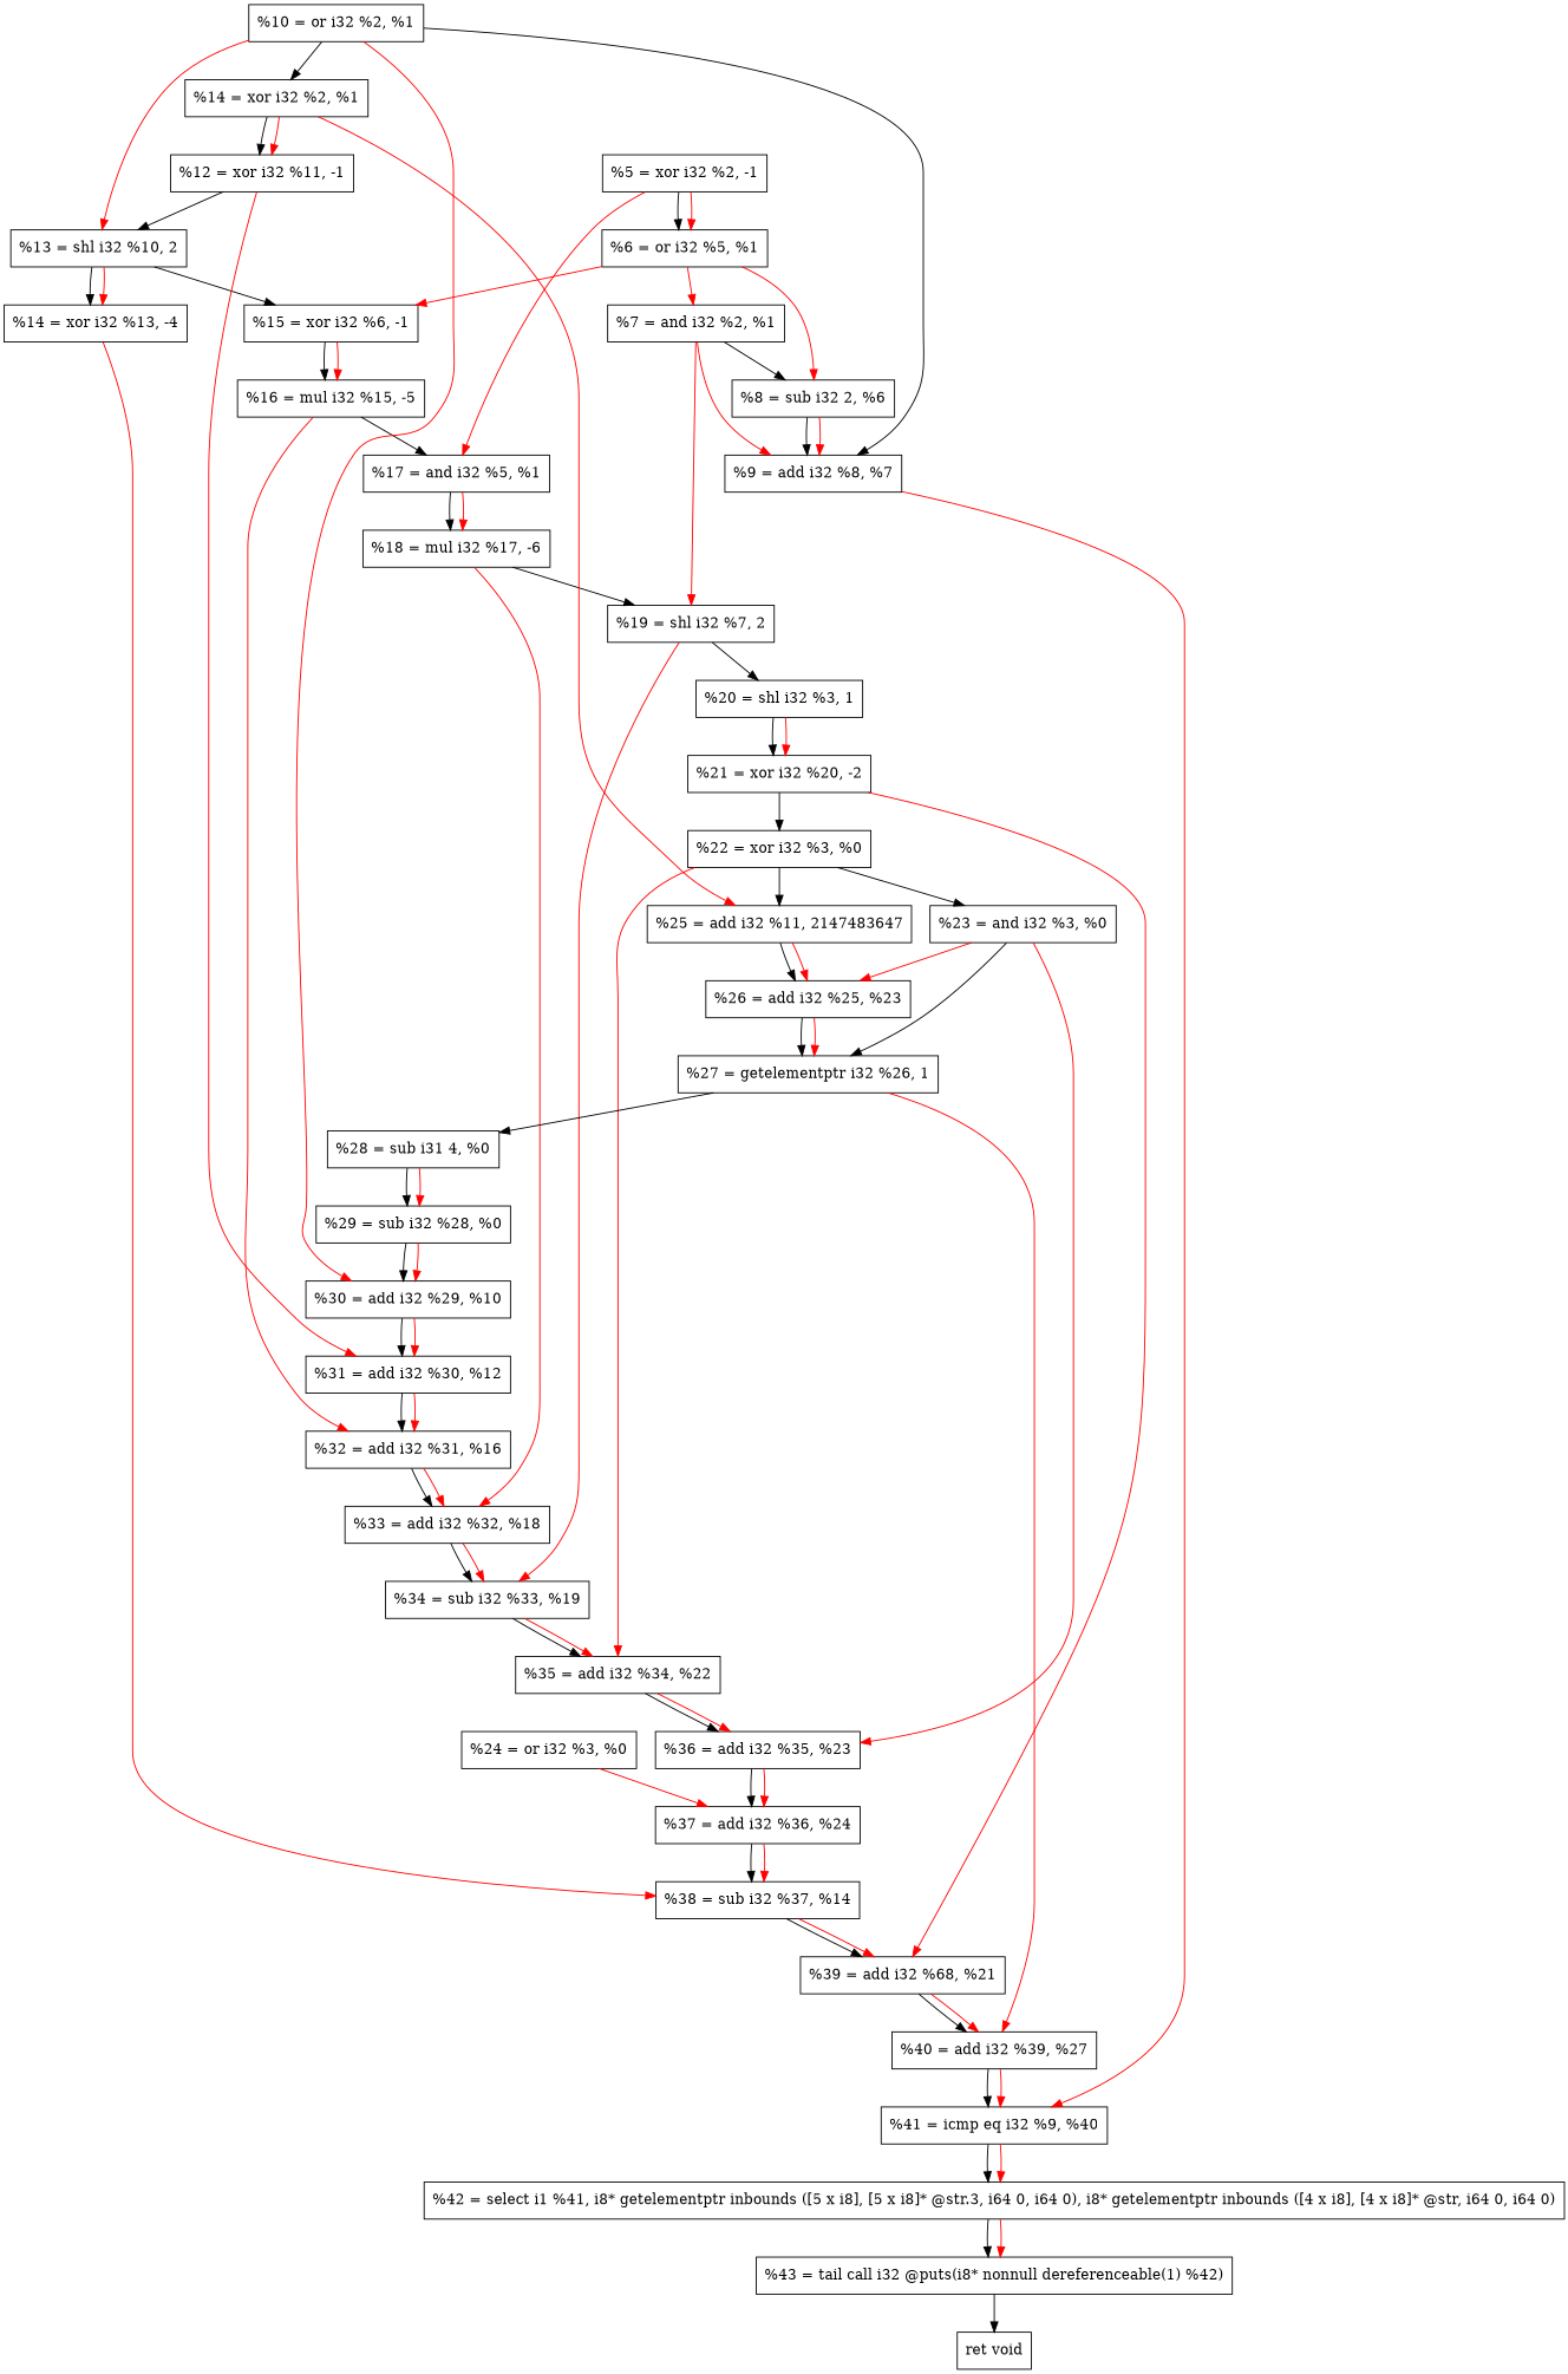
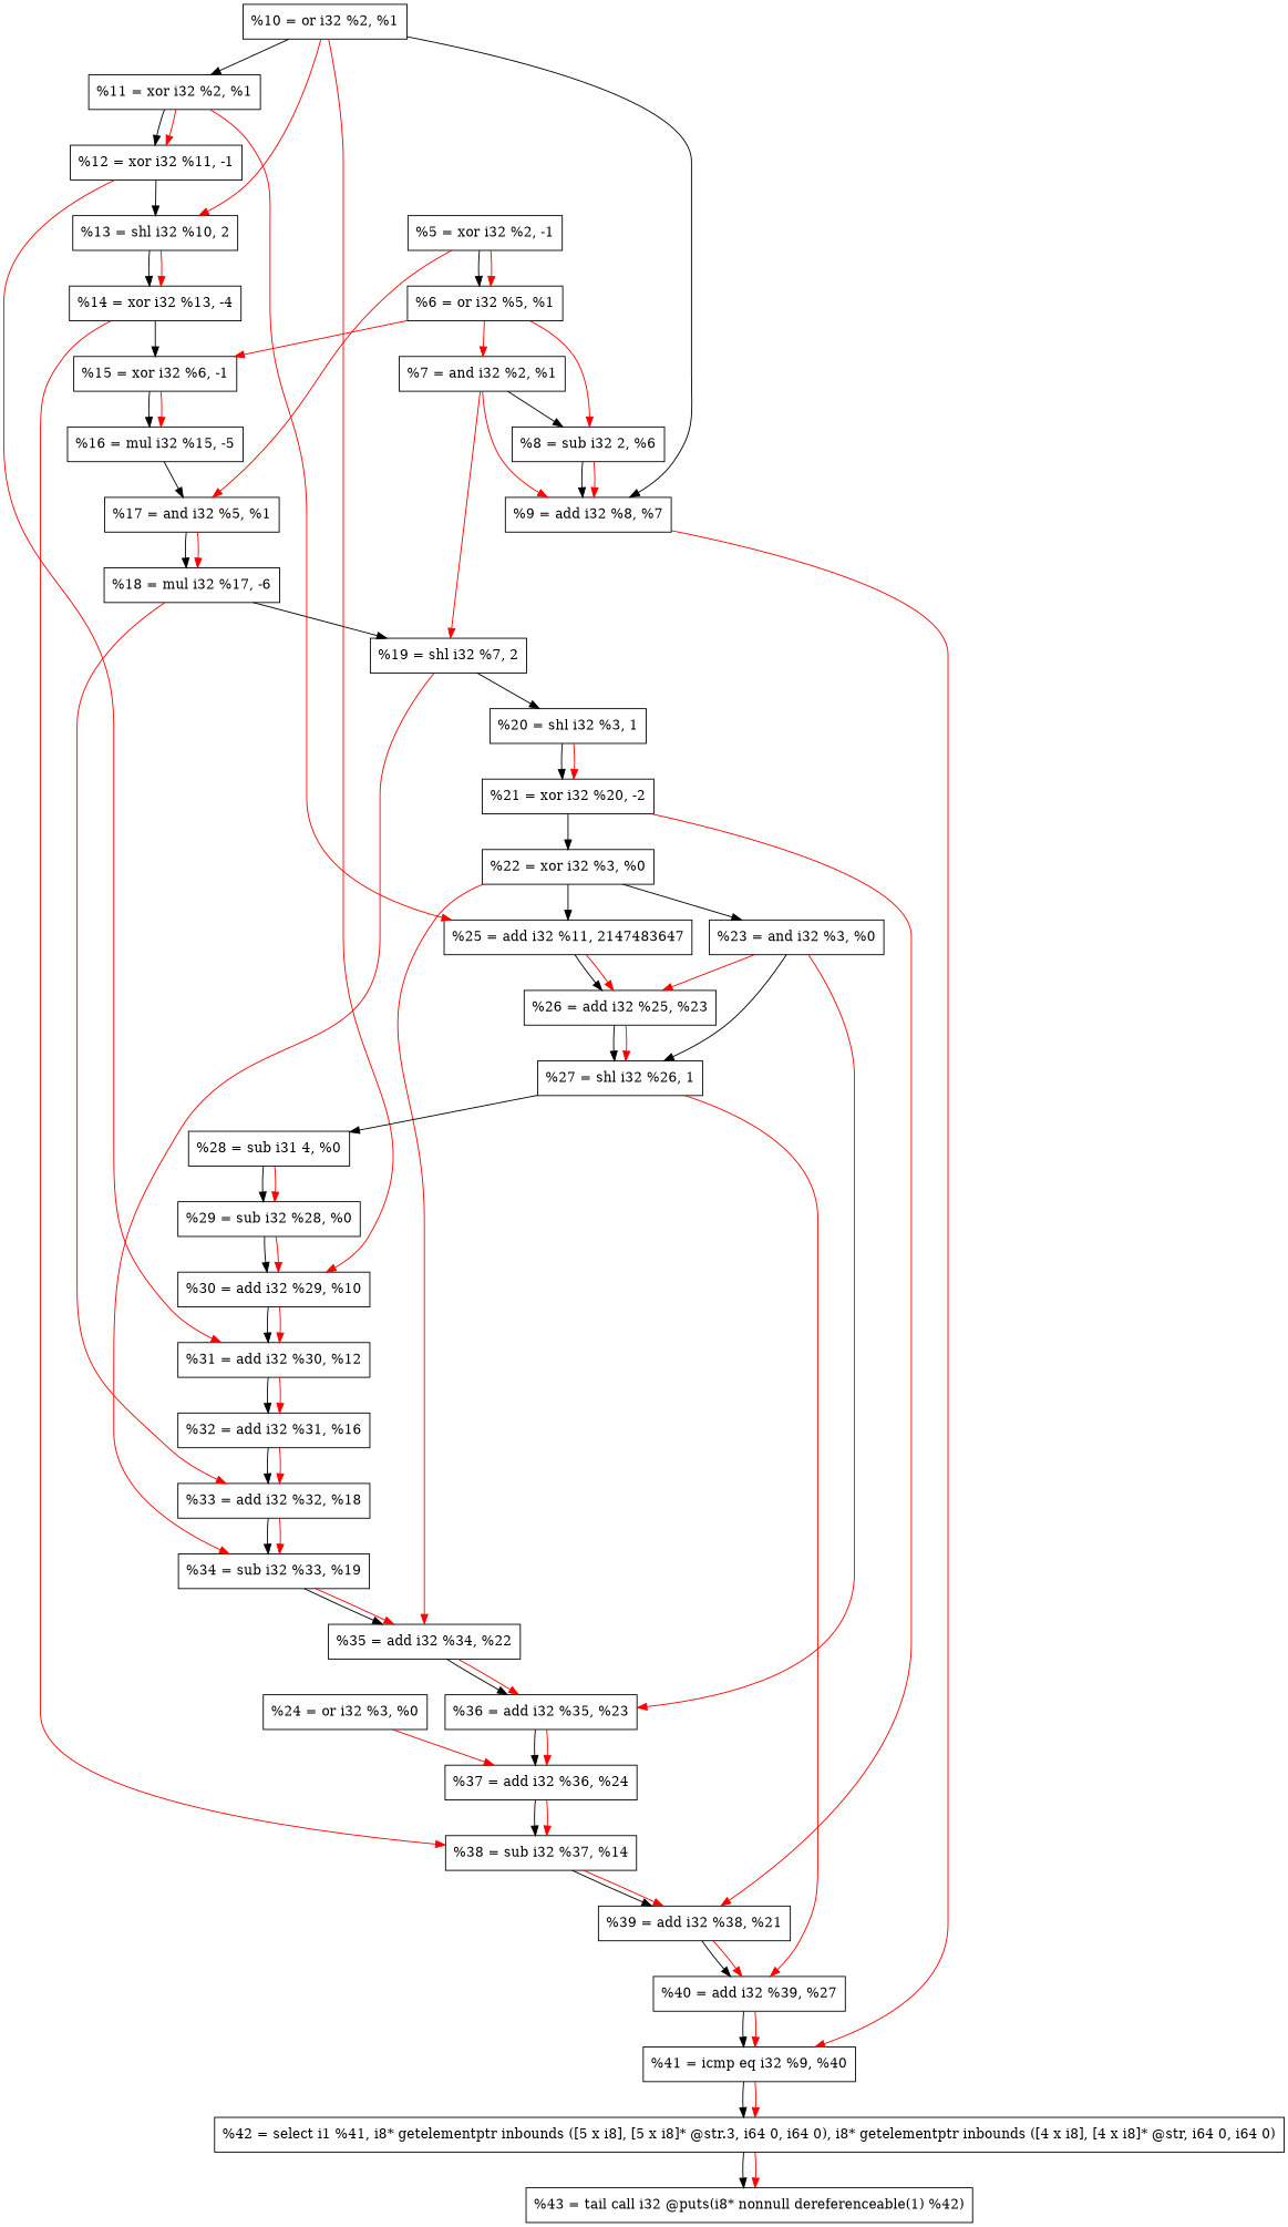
  digraph {
    node [shape=record]
    edge [color=red]
    n1 [label="  %5 = xor i32 %2, -1"]
    n2 [label="  %6 = or i32 %5, %1"]
    n3 [label="  %17 = and i32 %5, %1"]
    n4 [label="  %7 = and i32 %2, %1"]
    n5 [label="  %8 = sub i32 2, %6"]
    n6 [label="  %15 = xor i32 %6, -1"]
    n7 [label="  %18 = mul i32 %17, -6"]
    n8 [label="  %9 = add i32 %8, %7"]
    n9 [label="  %19 = shl i32 %7, 2"]
    n10 [label="  %16 = mul i32 %15, -5"]
    n11 [label="  %41 = icmp eq i32 %9, %40"]
    n12 [label="  %20 = shl i32 %3, 1"]
    n13 [label="  %34 = sub i32 %33, %19"]
    n14 [label="  %10 = or i32 %2, %1"]
-   n15 [label="%14 = xor i32 %2, %1"]
+   n15 [label="  %11 = xor i32 %2, %1"]
    n16 [label="  %13 = shl i32 %10, 2"]
    n17 [label="  %30 = add i32 %29, %10"]
    n18 [label="  %42 = select i1 %41, i8* getelementptr inbounds ([5 x i8], [5 x i8]* @str.3, i64 0, i64 0), i8* getelementptr inbounds ([4 x i8], [4 x i8]* @str, i64 0, i64 0)"]
    n19 [label="  %12 = xor i32 %11, -1"]
    n20 [label="  %25 = add i32 %11, 2147483647"]
    n21 [label="  %14 = xor i32 %13, -4"]
    n22 [label="  %31 = add i32 %30, %12"]
    n23 [label="  %26 = add i32 %25, %23"]
    n24 [label="  %32 = add i32 %31, %16"]
    n25 [label="  %38 = sub i32 %37, %14"]
-   n26 [label="%39 = add i32 %68, %21"]
+   n26 [label="  %39 = add i32 %38, %21"]
    n27 [label="  %33 = add i32 %32, %18"]
    n28 [label="  %21 = xor i32 %20, -2"]
    n29 [label="  %35 = add i32 %34, %22"]
    n30 [label="  %22 = xor i32 %3, %0"]
    n31 [label="  %23 = and i32 %3, %0"]
    n32 [label="  %40 = add i32 %39, %27"]
    n33 [label="  %36 = add i32 %35, %23"]
-   n34 [label="%27 = getelementptr i32 %26, 1"]
+   n34 [label="  %27 = shl i32 %26, 1"]
    n35 [label="  %24 = or i32 %3, %0"]
    n36 [label="  %37 = add i32 %36, %24"]
    n37 [label="%28 = sub i31 4, %0"]
    n38 [label="  %29 = sub i32 %28, %0"]
    n39 [label="  %43 = tail call i32 @puts(i8* nonnull dereferenceable(1) %42)"]
-   n40 [label="  ret void"]
    n1 -> n2 [color=""]
    n1 -> n2
    n1 -> n3
    n2 -> n4
    n2 -> n5
    n2 -> n6
    n3 -> n7 [color=""]
    n3 -> n7
    n4 -> n5 [color=""]
    n4 -> n8
    n4 -> n9
    n5 -> n8 [color=""]
    n5 -> n8
    n6 -> n10 [color=""]
    n6 -> n10
    n7 -> n9 [color=""]
    n7 -> n27
    n8 -> n11
    n9 -> n12 [color=""]
    n9 -> n13
    n10 -> n3 [color=""]
-   n10 -> n24
    n11 -> n18 [color=""]
    n11 -> n18
    n12 -> n28 [color=""]
    n12 -> n28
    n13 -> n29 [color=""]
    n13 -> n29
    n14 -> n8 [color=""]
    n14 -> n15 [color=""]
    n14 -> n16
    n14 -> n17
    n15 -> n19 [color=""]
    n15 -> n19
    n15 -> n20
    n16 -> n21 [color=""]
    n16 -> n21
    n17 -> n22 [color=""]
    n17 -> n22
    n18 -> n39 [color=""]
    n18 -> n39
    n19 -> n16 [color=""]
    n19 -> n22
    n20 -> n23 [color=""]
    n20 -> n23
-   n16 -> n6 [color=""]
+   n21 -> n6 [color=""]
    n21 -> n25
    n22 -> n24 [color=""]
    n22 -> n24
    n23 -> n34 [color=""]
    n23 -> n34
    n24 -> n27 [color=""]
    n24 -> n27
    n25 -> n26 [color=""]
    n25 -> n26
    n26 -> n32 [color=""]
    n26 -> n32
    n27 -> n13 [color=""]
    n27 -> n13
    n28 -> n26
    n28 -> n30 [color=""]
    n29 -> n33 [color=""]
    n29 -> n33
    n30 -> n20 [color=""]
    n30 -> n29
    n30 -> n31 [color=""]
    n31 -> n23
    n31 -> n33
    n31 -> n34 [color=""]
    n32 -> n11 [color=""]
    n32 -> n11
    n33 -> n36 [color=""]
    n33 -> n36
    n34 -> n32
    n34 -> n37 [color=""]
    n35 -> n36
    n36 -> n25 [color=""]
    n36 -> n25
    n37 -> n38 [color=""]
    n37 -> n38
    n38 -> n17 [color=""]
    n38 -> n17
-   n39 -> n40 [color=""]
  }
